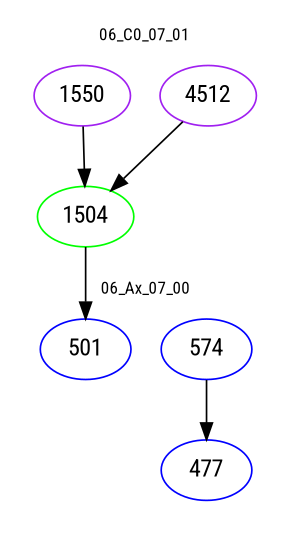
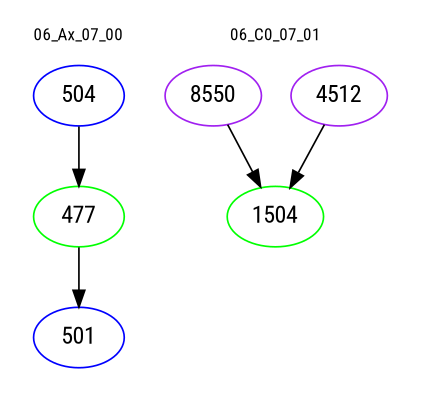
  digraph {
    fontname="Roboto Condensed"
    node [color=blue fontname="Roboto Condensed"]
    edge [color=black fontname="Roboto Condensed"]
-   n1 [label=574]
-   n2 [label=477]
+   n1 [label=504]
+   n2 [color=green label=477]
    n3 [label=501]
    n4 [color=purple label=4512]
    n5 [color=green label=1504]
-   n6 [color=purple label=1550]
+   n6 [color=purple label=8550]
    subgraph cluster_1 {
      color=white
      fontsize=10
      label="06_Ax_07_00"
      n1
      n2
      n3
    }
    subgraph cluster_2 {
      color=white
      fontsize=10
      label="06_C0_07_01"
      n4
      n5
      n6
    }
    n1 -> n2
-   n5 -> n3
+   n2 -> n3
    n4 -> n5
    n6 -> n5
  }
